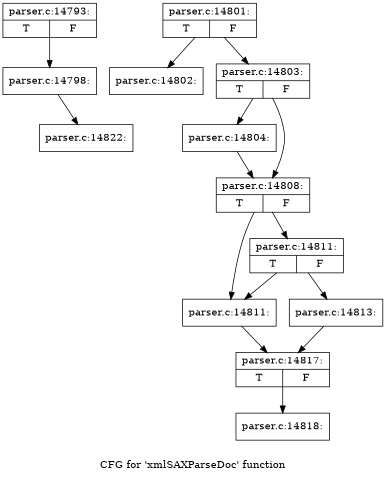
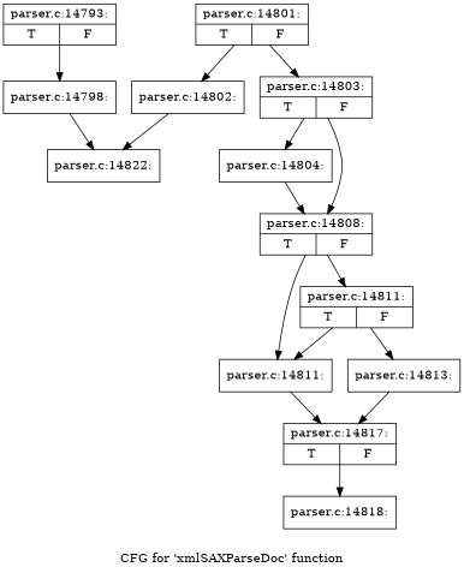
  digraph {
    label="CFG for 'xmlSAXParseDoc' function"
    node [shape=record]
    n1 [label="{parser.c:14793:|{<s0>T|<s1>F}}"]
    n2 [label="{parser.c:14798:}"]
    n3 [label="{parser.c:14822:}"]
    n4 [label="{parser.c:14801:|{<s0>T|<s1>F}}"]
    n5 [label="{parser.c:14802:}"]
    n6 [label="{parser.c:14803:|{<s0>T|<s1>F}}"]
    n7 [label="{parser.c:14804:}"]
    n8 [label="{parser.c:14808:|{<s0>T|<s1>F}}"]
    n9 [label="{parser.c:14811:}"]
    n10 [label="{parser.c:14811:|{<s0>T|<s1>F}}"]
    n11 [label="{parser.c:14817:|{<s0>T|<s1>F}}"]
    n12 [label="{parser.c:14813:}"]
    n13 [label="{parser.c:14818:}"]
    n1 -> n2
    n2 -> n3
    n4 -> n5
    n4 -> n6
+   n5 -> n3
    n6 -> n7
    n6 -> n8
    n7 -> n8
    n8 -> n9
    n8 -> n10
    n9 -> n11
    n10 -> n9
    n10 -> n12
    n11 -> n13
    n12 -> n11
  }
